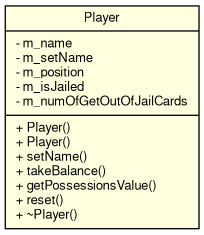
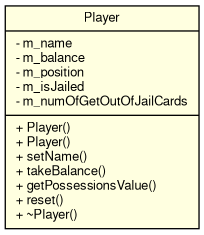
  digraph {
-   n1 [color=black fillcolor=lightyellow fontcolor=black fontname=FreeSans fontsize=10 height=0.2 label="{Player\n|- m_name\l- m_setName\l- m_position\l- m_isJailed\l- m_numOfGetOutOfJailCards\l|+ Player()\l+ Player()\l+ setName()\l+ takeBalance()\l+ getPossessionsValue()\l+ reset()\l+ ~Player()\l}" shape=record style=filled width=0.4]
+   n1 [color=black fillcolor=lightyellow fontcolor=black fontname=FreeSans fontsize=10 height=0.2 label="{Player\n|- m_name\l- m_balance\l- m_position\l- m_isJailed\l- m_numOfGetOutOfJailCards\l|+ Player()\l+ Player()\l+ setName()\l+ takeBalance()\l+ getPossessionsValue()\l+ reset()\l+ ~Player()\l}" shape=record style=filled width=0.4]
  }
